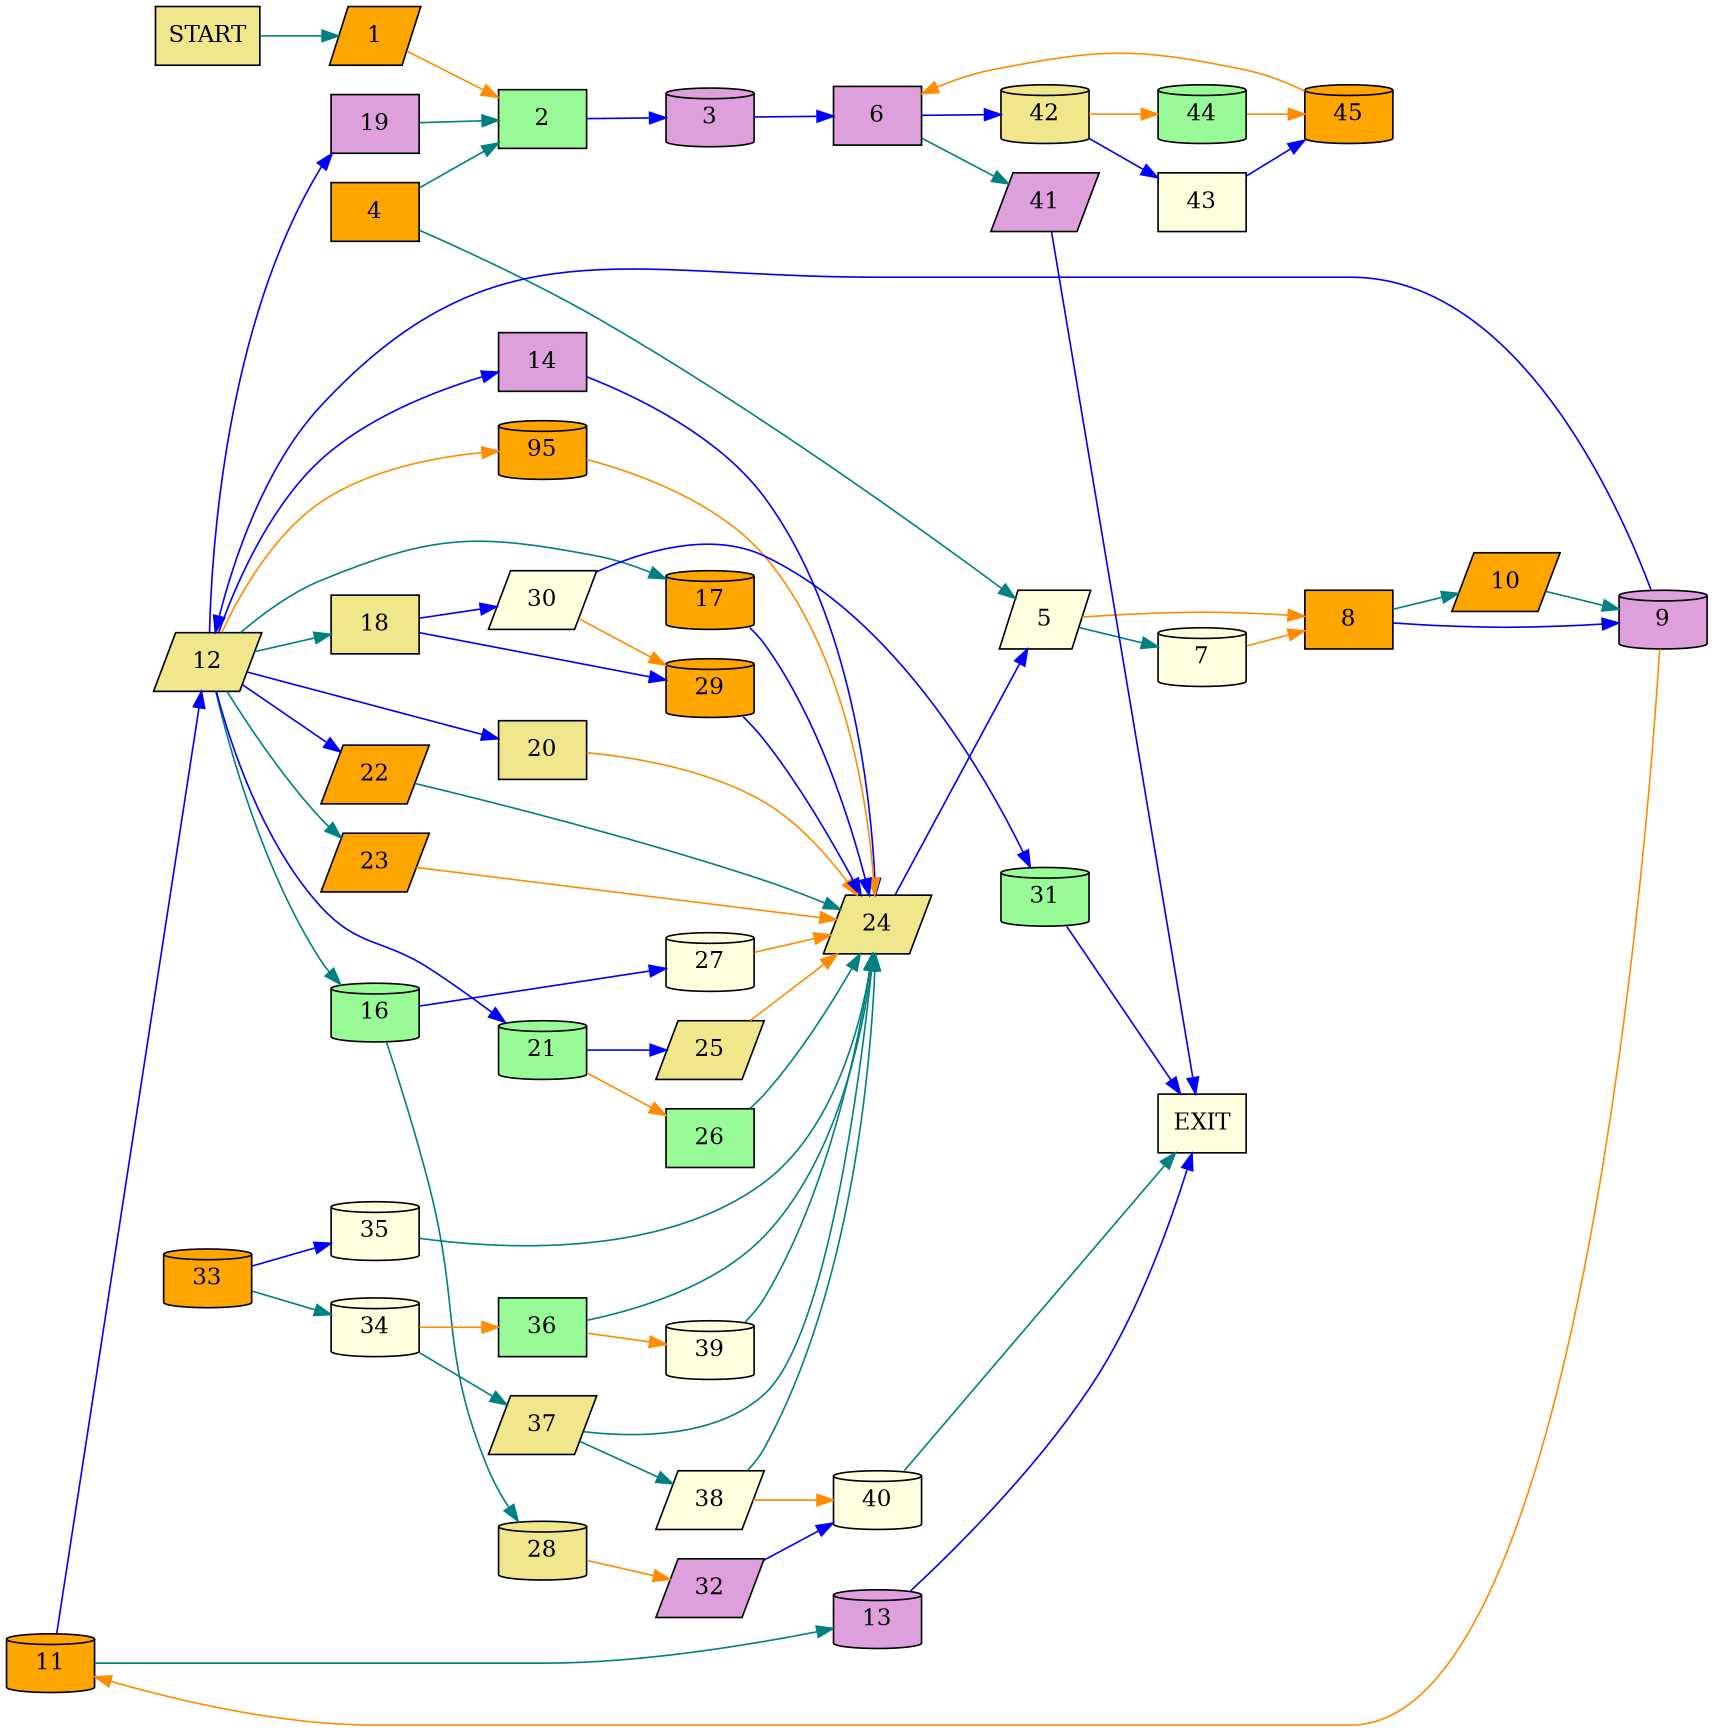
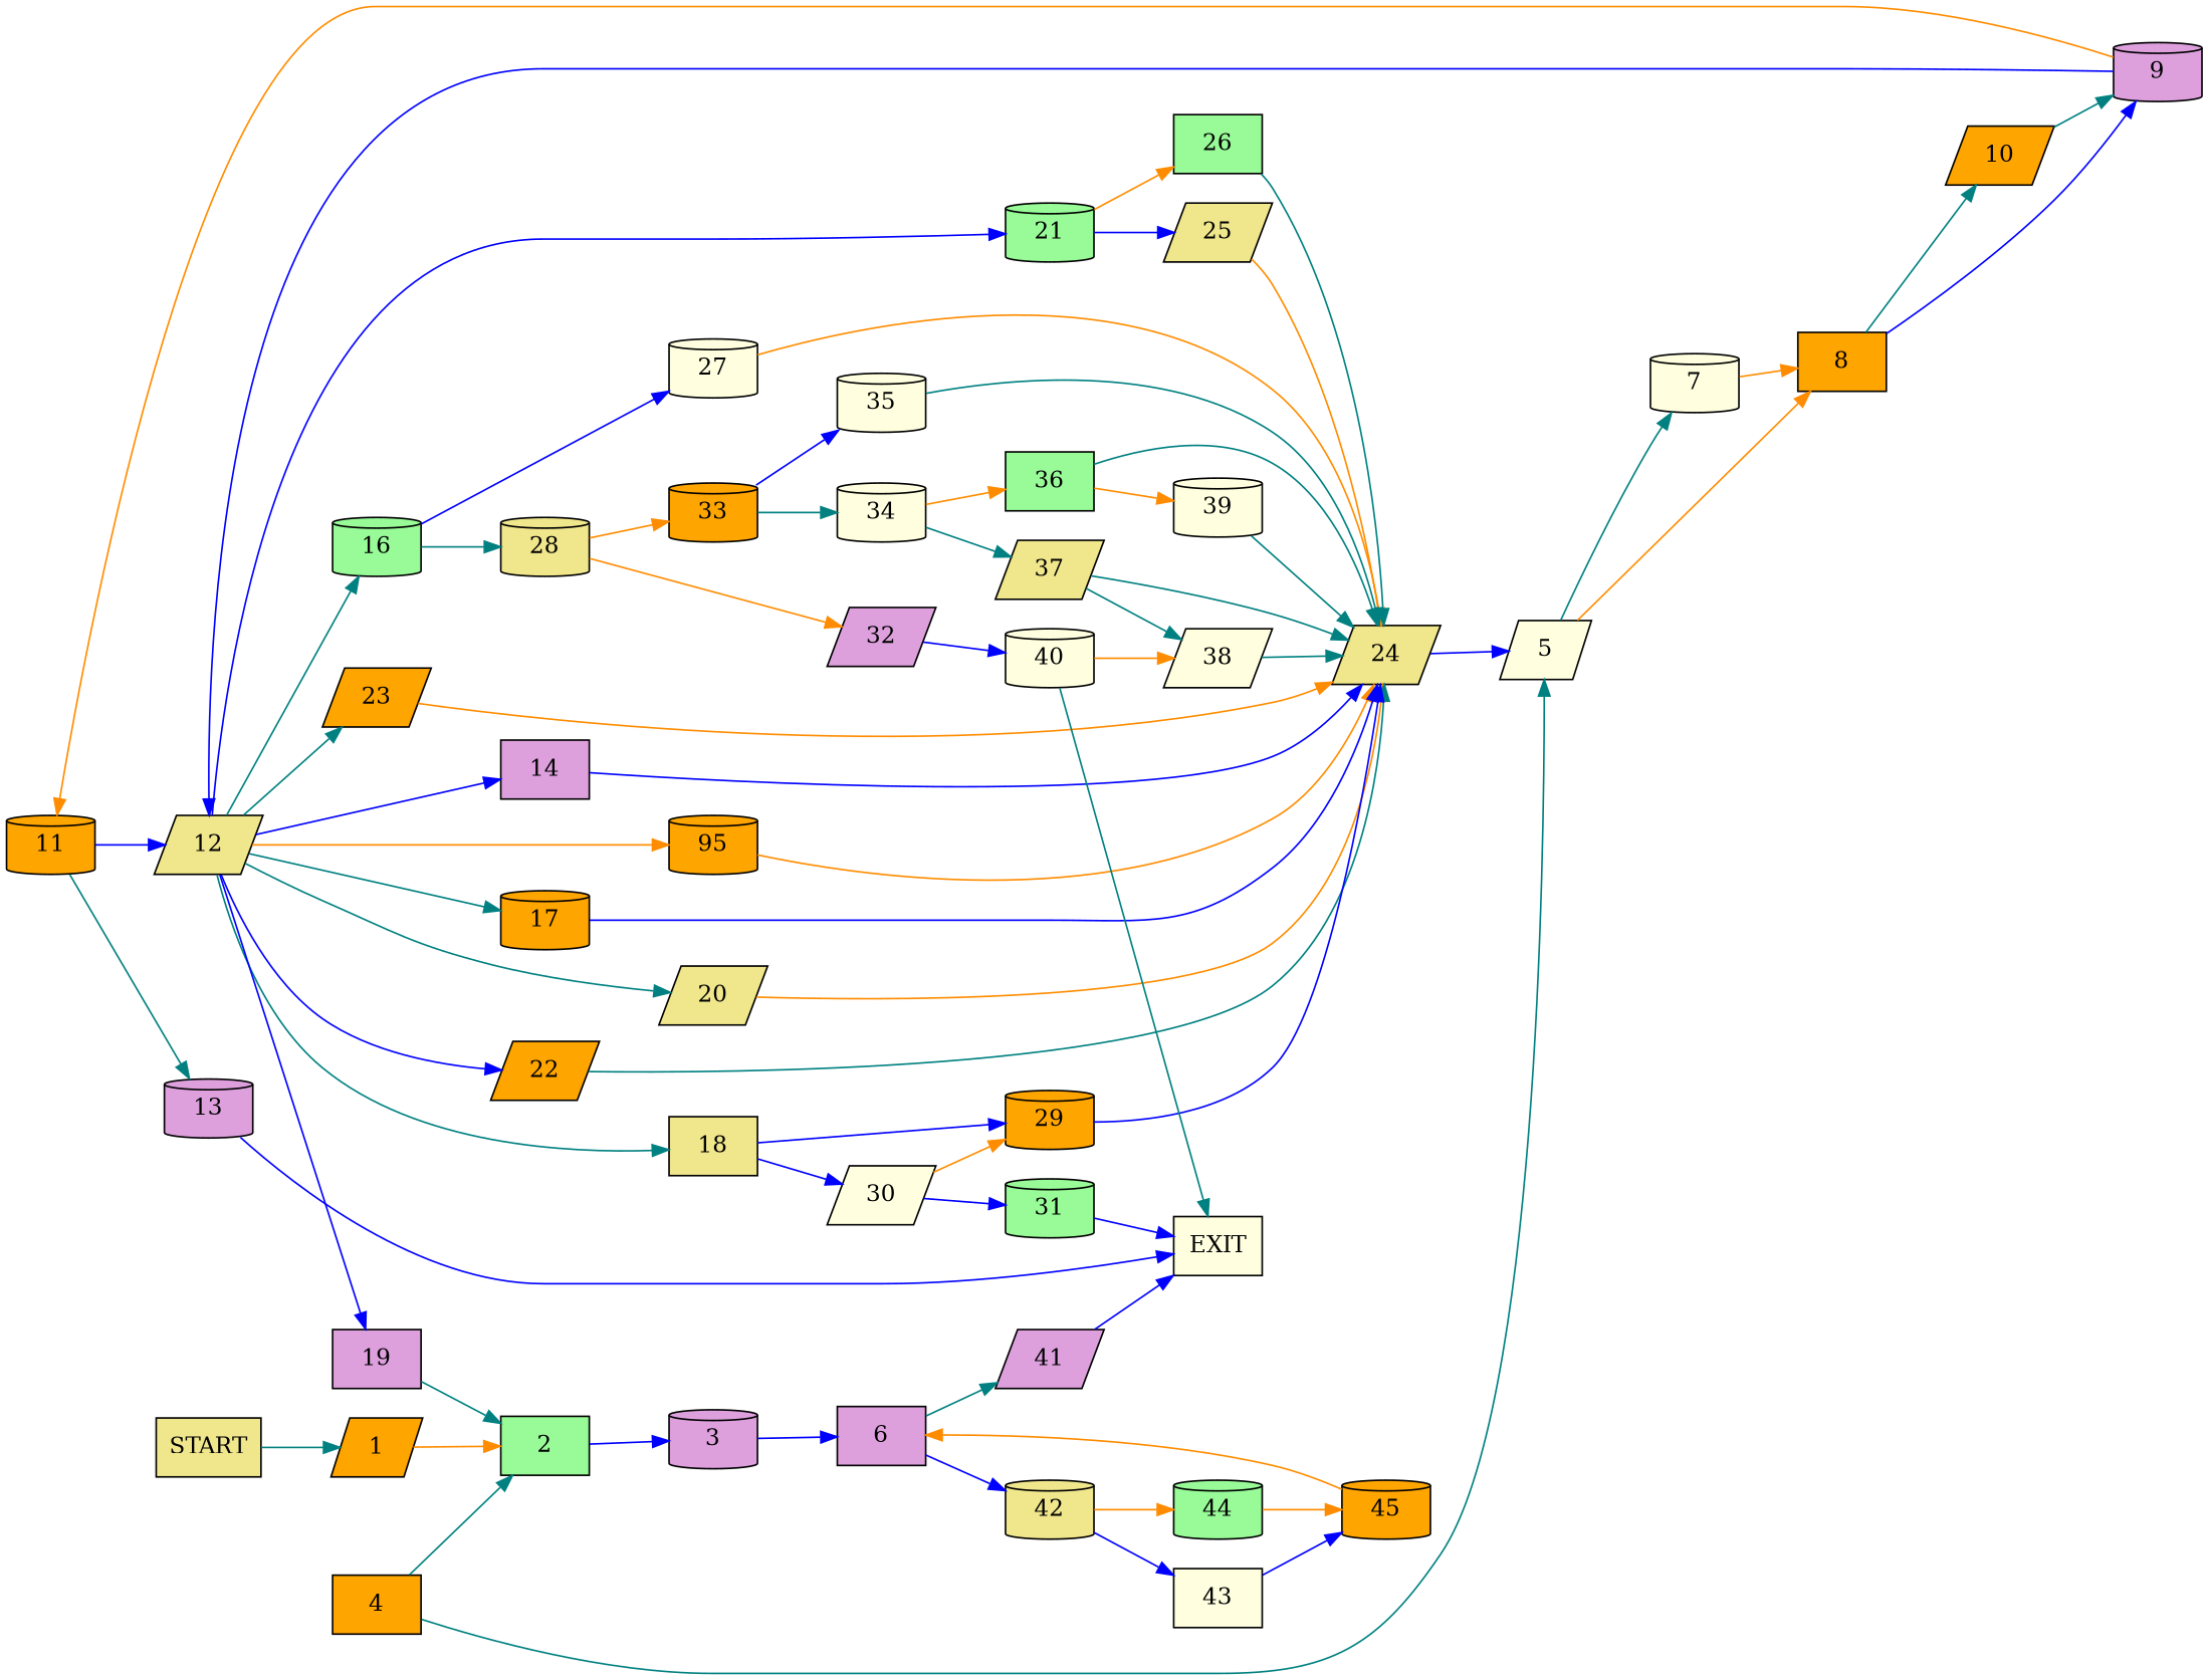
  digraph {
    fontname="DejaVu Serif"
    rankdir=LR
    node [fillcolor=orange fontname="DejaVu Serif" shape=cylinder style=filled]
    edge [color=blue fontname="DejaVu Serif"]
    n1 [fillcolor=khaki label=START shape=box]
    1 [shape=parallelogram]
    2 [fillcolor=palegreen shape=box]
    n4 [fillcolor=lightyellow label=EXIT shape=box]
    3 [fillcolor=plum]
    6 [fillcolor=plum shape=box]
    4 [shape=box]
    5 [fillcolor=lightyellow shape=parallelogram]
    41 [fillcolor=plum shape=parallelogram]
    42 [fillcolor=khaki]
    7 [fillcolor=lightyellow]
    8 [shape=box]
    9 [fillcolor=plum]
    10 [shape=parallelogram]
    43 [fillcolor=lightyellow shape=box]
    44 [fillcolor=palegreen]
    11
    12 [fillcolor=khaki shape=parallelogram]
    13 [fillcolor=plum]
    14 [fillcolor=plum shape=box]
    n21 [label=95]
    16 [fillcolor=palegreen]
    17
    18 [fillcolor=khaki shape=box]
    19 [fillcolor=plum shape=box]
-   20 [fillcolor=khaki shape=box]
+   20 [fillcolor=khaki shape=parallelogram]
    21 [fillcolor=palegreen]
    22 [shape=parallelogram]
    23 [shape=parallelogram]
    24 [fillcolor=khaki shape=parallelogram]
    27 [fillcolor=lightyellow]
    28 [fillcolor=khaki]
    29
    30 [fillcolor=lightyellow shape=parallelogram]
    25 [fillcolor=khaki shape=parallelogram]
    26 [fillcolor=palegreen shape=box]
    32 [fillcolor=plum shape=parallelogram]
    33
    31 [fillcolor=palegreen]
    40 [fillcolor=lightyellow]
    34 [fillcolor=lightyellow]
    35 [fillcolor=lightyellow]
    36 [fillcolor=palegreen shape=box]
    37 [fillcolor=khaki shape=parallelogram]
    39 [fillcolor=lightyellow]
    38 [fillcolor=lightyellow shape=parallelogram]
    45
    n1 -> 1 [color=teal]
    1 -> 2 [color=darkorange]
    2 -> 3
    3 -> 6
    6 -> 41 [color=teal]
    6 -> 42
    4 -> 2 [color=teal]
    4 -> 5 [color=teal]
    5 -> 7 [color=teal]
    5 -> 8 [color=darkorange]
    41 -> n4
    42 -> 43
    42 -> 44 [color=darkorange]
    7 -> 8 [color=darkorange]
    8 -> 9
    8 -> 10 [color=teal]
    9 -> 11 [color=darkorange]
    9 -> 12
    10 -> 9 [color=teal]
    43 -> 45
    44 -> 45 [color=darkorange]
    11 -> 12
    11 -> 13 [color=teal]
    12 -> 14
    12 -> n21 [color=darkorange]
    12 -> 16 [color=teal]
    12 -> 17 [color=teal]
    12 -> 18 [color=teal]
    12 -> 19
-   12 -> 20
+   12 -> 20 [color=teal]
    12 -> 21
    12 -> 22
    12 -> 23 [color=teal]
    13 -> n4
    14 -> 24
    n21 -> 24 [color=darkorange]
    16 -> 27
    16 -> 28 [color=teal]
    17 -> 24
    18 -> 29
    18 -> 30
    19 -> 2 [color=teal]
    20 -> 24 [color=darkorange]
    21 -> 25
    21 -> 26 [color=darkorange]
    22 -> 24 [color=teal]
    23 -> 24 [color=darkorange]
    24 -> 5
    27 -> 24 [color=darkorange]
    28 -> 32 [color=darkorange]
+   28 -> 33 [color=darkorange]
    29 -> 24
    30 -> 29 [color=darkorange]
    30 -> 31
    25 -> 24 [color=darkorange]
    26 -> 24 [color=teal]
    32 -> 40
    33 -> 34 [color=teal]
    33 -> 35
    31 -> n4
    40 -> n4 [color=teal]
    34 -> 36 [color=darkorange]
    34 -> 37 [color=teal]
    35 -> 24 [color=teal]
    36 -> 24 [color=teal]
    36 -> 39 [color=darkorange]
    37 -> 24 [color=teal]
    37 -> 38 [color=teal]
    39 -> 24 [color=teal]
    38 -> 24 [color=teal]
-   38 -> 40 [color=darkorange]
+   40 -> 38 [color=darkorange]
    45 -> 6 [color=darkorange]
  }
